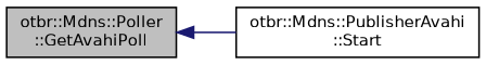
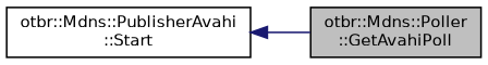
  digraph {
    rankdir=LR
    node [color=black fontname=Helvetica fontsize=10 shape=record style=filled]
    n1 [fillcolor=grey75 fontcolor=black height=0.2 label="otbr::Mdns::Poller\l::GetAvahiPoll" width=0.4]
    n2 [fillcolor=white height=0.2 label="otbr::Mdns::PublisherAvahi\l::Start" width=0.4]
-   n1 -> n2 [color=midnightblue dir=back fontname=Helvetica fontsize=10 labelfontname=Helvetica labelfontsize=10 style=solid]
+   n2 -> n1 [color=midnightblue dir=back fontname=Helvetica fontsize=10 labelfontname=Helvetica labelfontsize=10 style=solid]
  }
